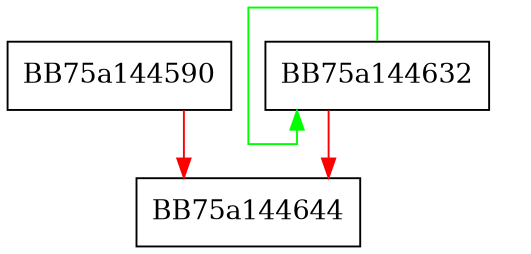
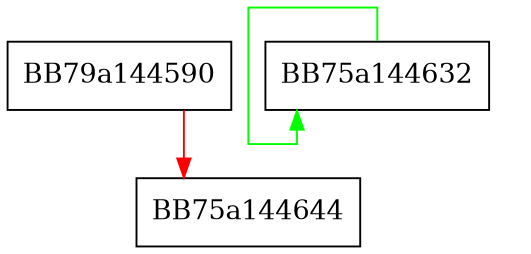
  digraph {
    splines=ortho
    node [shape=box]
    edge [color=red]
-   BB75a144590
+   BB75a144590 [label=BB79a144590]
    BB75a144644
    BB75a144632
    BB75a144590 -> BB75a144644
-   BB75a144632 -> BB75a144644
    BB75a144632 -> BB75a144632 [color=green]
  }
